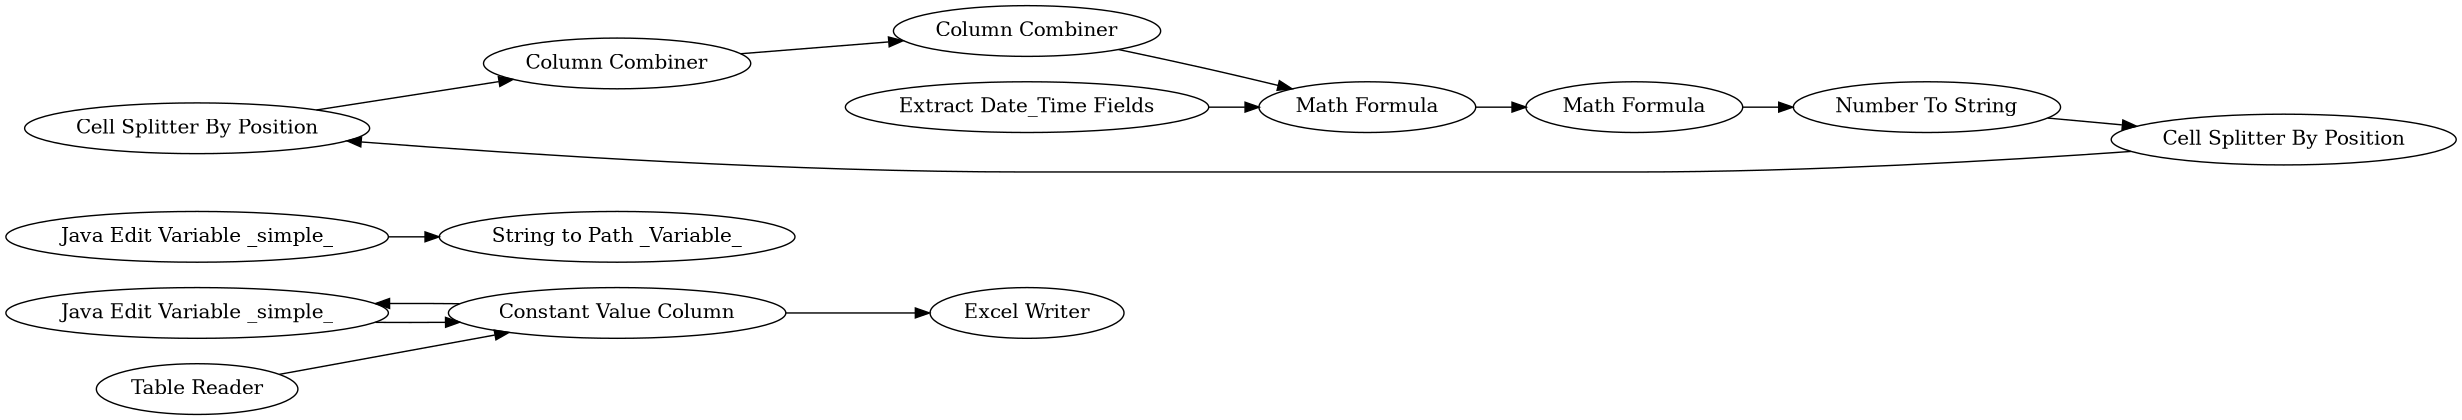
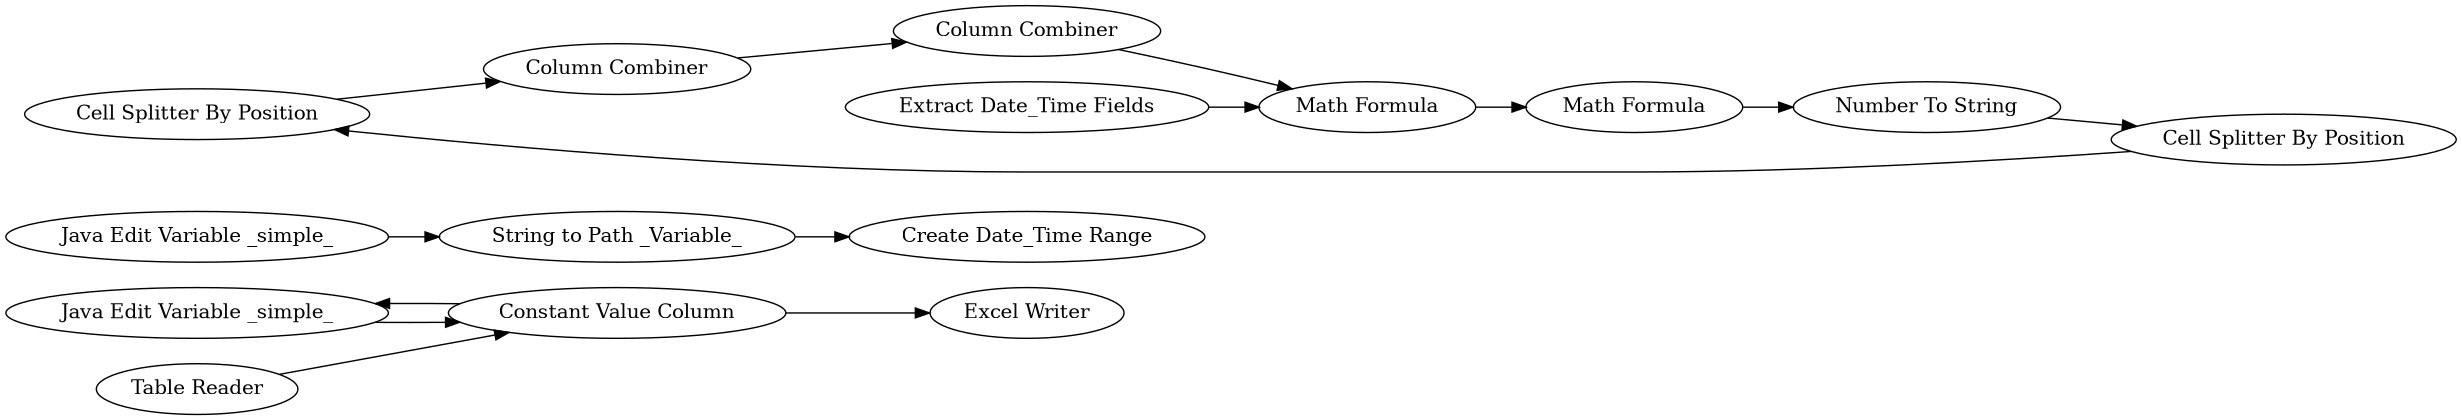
  digraph {
    rankdir=LR
    n1 [label="Java Edit Variable _simple_"]
    n2 [label="Constant Value Column"]
    n3 [label="Excel Writer"]
    n4 [label="String to Path _Variable_"]
+   n5 [label="Create Date_Time Range"]
    n6 [label="Table Reader"]
    n7 [label="Cell Splitter By Position"]
    n8 [label="Column Combiner"]
    n9 [label="Column Combiner"]
    n10 [label="Math Formula"]
    n11 [label="Math Formula"]
    n12 [label="Number To String"]
    n13 [label="Cell Splitter By Position"]
    n14 [label="Extract Date_Time Fields"]
    n15 [label="Java Edit Variable _simple_"]
    n1 -> n2
    n2 -> n1
    n2 -> n3
+   n4 -> n5
    n6 -> n2
    n7 -> n8
    n8 -> n9
    n9 -> n10
    n10 -> n11
    n11 -> n12
    n12 -> n13
    n13 -> n7
    n14 -> n10
    n15 -> n4
  }
